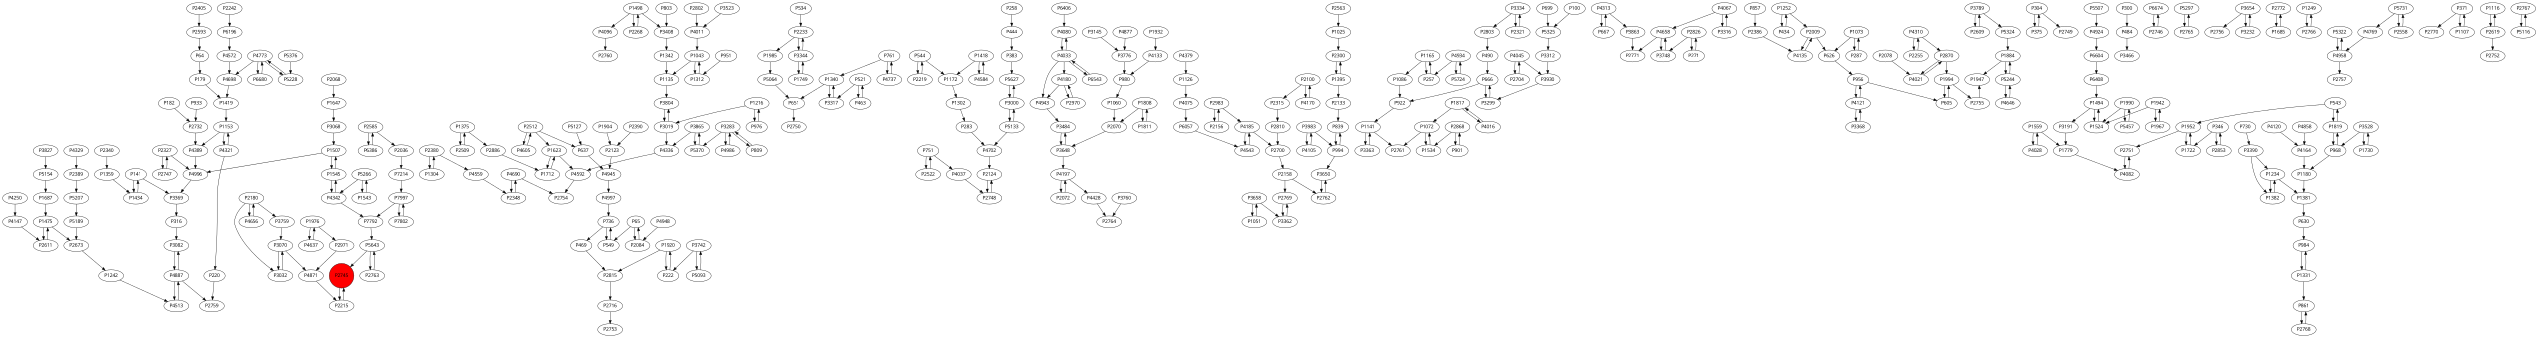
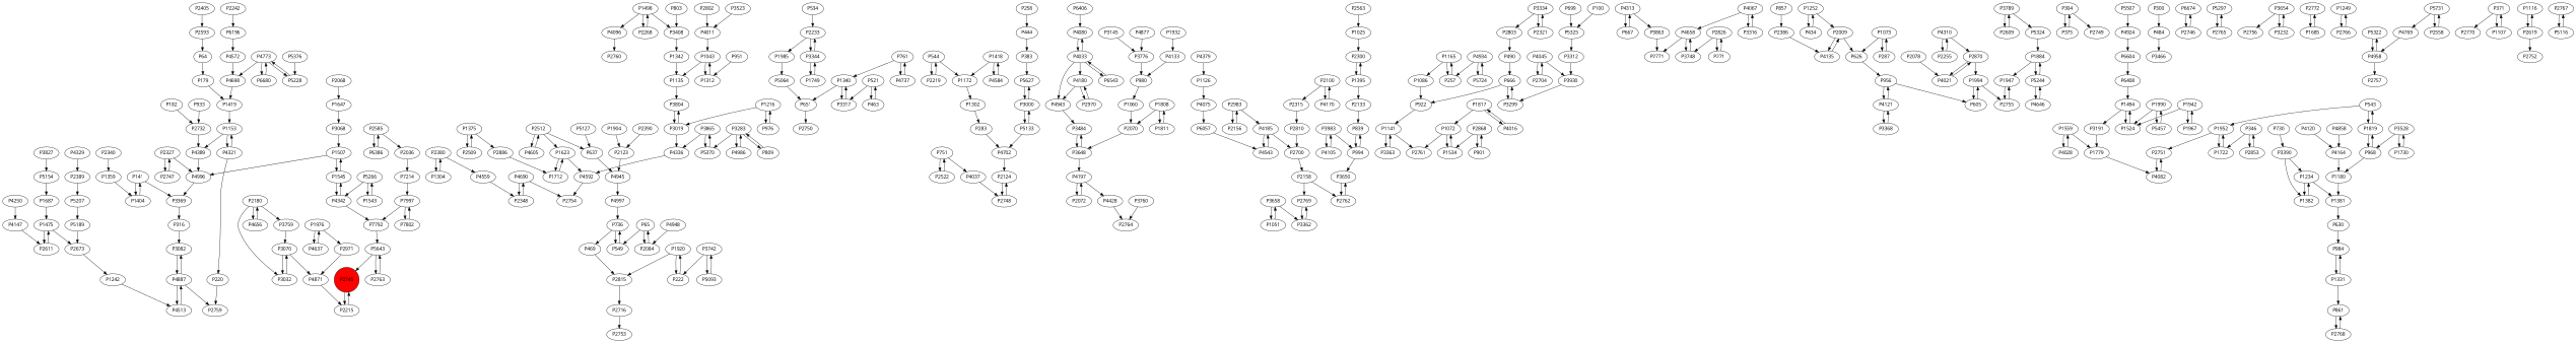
  digraph {
    fontname="Open Sans"
    node [fontname="Open Sans"]
    edge [fontname="Open Sans"]
    P6196
    P4572
    P4698
    P1419
    P1498
    P3408
    P2268
    P4096
    P1342
    P2760
    P1135
    P651
    P2750
    P2971
    P4871
    P2215
    P2745 [fillcolor=red shape=circle style=filled]
    P383
    P5627
    P3000
    P5133
    P6406
    P4080
    P4033
    P4180
    P4943
    P6543
    P4389
    P4996
    P3369
    P316
    P2036
    P7214
    P7997
    P7792
    P7802
    P1712
    P1623
    P4592
    P2754
    P2072
    P4197
    P4428
    P2764
    P1687
    P1475
    P2611
    P2673
    P1242
    P6680
    P4773
    P5228
    P4513
    P4887
    P3082
    P2759
    P2300
    P1395
    P2133
    P839
    P1165
    P257
    P1086
    P922
    P5127
    P637
    P4945
    P4997
    P2180
    P4656
    P3032
    P3759
    P3070
    P4658
    P2771
    P3748
    P1947
    P2755
    P304
    P375
    P2749
    P4075
    P6057
    P4543
    P4185
    P2327
    P2747
    P1904
    P2123
    P2751
    P4082
    P3863
    P994
    P3650
    P2762
    P4924
    P6604
    P6408
    P1494
    P2609
    P3789
    P5324
    P1884
    P3191
    P1779
    P1216
    P3019
    P976
    P4336
    P3804
    P2970
    P3484
    P1252
    P434
    n115 [label=P2009]
    P4135
    P626
    P4105
    P3983
    P65
    P2084
    P549
    P736
    P1141
    P2761
    P3363
    P3648
    P1234
    P1381
    P1382
    P630
    P984
    P1153
    P2700
    P2158
    P2769
    P3362
    P1524
    P3658
    P1051
    P2219
    P544
    P1172
    P1302
    P2522
    P751
    P4037
    P2748
    P5376
    P2763
    P5643
    P4702
    P534
    P2233
    P3344
    P1985
    P1749
    P5064
    P1647
    P3068
    P1507
    P1545
    P2124
    P141
-   P1404 [label=P1434]
+   P1404
    P5325
    P3312
    P3930
    P3299
    P300
    P484
    P3466
    P6674
    P2746
    P2070
    P4690
    P2348
    P3776
    P980
    P1060
    P666
    P5297
    P2765
    P1808
    P1811
    P490
    P4321
    P220
    P1994
    P605
    P4737
    P761
    P1340
    P3317
    P4120
    P4164
    P1180
    P3654
    P2756
    P3232
    P469
    P2772
    P1685
    P179
    P1331
    P861
    P2768
    P2815
    P4637
    P1976
    P2390
    P283
    n213 [label=P4310]
    P2255
    P2870
    P4021
    P1249
    P2766
    P3528
    P968
    P1730
    P1819
    P543
    P2563
    P1025
    P857
    P2386
    P5207
    P5189
    P956
    P4121
    P3368
    P2340
    P1359
    P1312
    P1043
    P2826
    P271
    P3742
    P5093
    P222
    P1920
    P346
    P1722
    P2853
    P1952
    P5266
    P4342
    P1543
    P4147
    P1534
    P1072
    P4045
    P2704
    P4934
    P5724
    P2512
    P4605
    P1559
    P4028
    P5322
    P4958
    P2757
    P4559
    P2802
    P4011
    P4170
    P2100
    P2315
    P2810
    P2380
    P1304
    P1418
    P4584
    P5457
    P1990
    P371
    P2770
    P1107
    P2716
    P2753
    P2593
    P64
    P2156
    P2983
    P1932
    P4133
    P667
    P4313
    P1116
    P2619
    P2752
    P1817
    P4016
    P4986
    P3283
    P809
    P5370
    P3865
    P5731
    P4769
    P2558
    P6386
    P2585
    P730
    P3390
    P4858
    P3523
    P2389
    P2868
    P901
    P4067
    P3316
    P1073
    P287
    P3760
    P463
    P521
    P3145
    P3827
    P5154
    P5244
    P444
    P100
    P951
    P933
    P2732
    P4646
    P4877
    P1126
    P3334
    P2803
    P2321
    P1942
    P1967
    P2886
    P4250
    P2405
    P2767
    P5116
    P5507
    P1375
    P2509
    P4379
    P4948
    P2078
    P2242
    P258
    P699
    P2068
    P803
    P182
    P4329
    P6196 -> P4572
    P4572 -> P4698
    P4698 -> P1419
    P1419 -> P1153
    P1498 -> P3408
    P1498 -> P2268
    P1498 -> P4096
    P3408 -> P1342
    P2268 -> P1498
    P4096 -> P2760
    P1342 -> P1135
    P1135 -> P3804
    P651 -> P2750
    P2971 -> P4871
    P4871 -> P2215
    P2215 -> P2745
    P2745 -> P2215
    P383 -> P5627
    P5627 -> P3000
    P3000 -> P5627
    P3000 -> P5133
    P5133 -> P3000
    P5133 -> P4702
    P6406 -> P4080
    P4080 -> P4033
    P4033 -> P4080
    P4033 -> P4180
    P4033 -> P4943
    P4033 -> P6543
    P4180 -> P4943
    P4180 -> P2970
    P4943 -> P3484
    P6543 -> P4033
    P4389 -> P4996
    P4996 -> P3369
    P3369 -> P316
    P316 -> P3082
    P2036 -> P7214
    P7214 -> P7997
    P7997 -> P7792
    P7997 -> P7802
    P7792 -> P5643
    P7802 -> P7997
    P1712 -> P1623
    P1623 -> P1712
    P1623 -> P4592
    P4592 -> P2754
    P2072 -> P4197
    P4197 -> P2072
    P4197 -> P4428
    P4428 -> P2764
    P1687 -> P1475
    P1475 -> P2611
    P1475 -> P2673
    P2611 -> P1475
    P2673 -> P1242
    P1242 -> P4513
    P6680 -> P4773
    P4773 -> P4698
    P4773 -> P6680
    P4773 -> P5228
    P5228 -> P4773
    P4513 -> P4887
    P4887 -> P4513
    P4887 -> P3082
    P4887 -> P2759
    P3082 -> P4887
    P2300 -> P1395
    P1395 -> P2300
    P1395 -> P2133
    P2133 -> P839
    P839 -> P994
    P1165 -> P257
    P1165 -> P1086
    P257 -> P1165
    P1086 -> P922
    P922 -> P1141
    P5127 -> P637
    P637 -> P4945
    P4945 -> P4997
    P4997 -> P736
    P2180 -> P4656
    P2180 -> P3032
    P2180 -> P3759
    P4656 -> P2180
    P3032 -> P3070
    P3759 -> P3070
    P3070 -> P4871
    P3070 -> P3032
    P4658 -> P2771
    P4658 -> P3748
    P3748 -> P4658
+   P1947 -> P2755
    P2755 -> P1947
    P304 -> P375
    P304 -> P2749
    P375 -> P304
    P4075 -> P6057
    P6057 -> P4543
    P4543 -> P4185
    P4185 -> P4543
    P4185 -> P2700
    P2327 -> P4996
    P2327 -> P2747
    P2747 -> P2327
    P1904 -> P2123
    P2123 -> P4945
    P2751 -> P4082
    P4082 -> P2751
    P3863 -> P2771
    P994 -> P839
    P994 -> P3650
    P3650 -> P2762
    P2762 -> P3650
    P4924 -> P6604
    P6604 -> P6408
    P6408 -> P1494
    P1494 -> P3191
    P1494 -> P1524
    P2609 -> P3789
    P3789 -> P2609
    P3789 -> P5324
    P5324 -> P1884
    P1884 -> P1947
    P1884 -> P5244
    P3191 -> P1779
    P1779 -> P4082
    P1216 -> P3019
    P1216 -> P976
    P3019 -> P4336
    P3019 -> P3804
    P976 -> P1216
    P4336 -> P4592
    P3804 -> P3019
    P2970 -> P4180
    P3484 -> P3648
    P1252 -> P434
    P1252 -> n115
    P434 -> P1252
    n115 -> P4135
    n115 -> P626
    P4135 -> n115
    P626 -> P956
    P4105 -> P3983
    P3983 -> P994
    P3983 -> P4105
    P65 -> P2084
    P65 -> P549
    P2084 -> P65
    P549 -> P736
    P736 -> P549
    P736 -> P469
    P1141 -> P2761
    P1141 -> P3363
    P3363 -> P1141
    P3648 -> P4197
    P3648 -> P3484
    P1234 -> P1381
    P1234 -> P1382
    P1381 -> P630
    P1382 -> P1234
    P630 -> P984
    P984 -> P1331
    P1153 -> P4389
    P1153 -> P4321
    P2700 -> P2158
    P2158 -> P2762
    P2158 -> P2769
    P2769 -> P3362
    P3362 -> P2769
    P1524 -> P1494
    P3658 -> P3362
    P3658 -> P1051
    P1051 -> P3658
    P2219 -> P544
    P544 -> P2219
    P544 -> P1172
    P1172 -> P1302
    P1302 -> P283
    P2522 -> P751
    P751 -> P2522
    P751 -> P4037
    P4037 -> P2748
    P2748 -> P2124
    P5376 -> P5228
    P2763 -> P5643
    P5643 -> P2745
    P5643 -> P2763
    P4702 -> P2124
    P534 -> P2233
    P2233 -> P3344
    P2233 -> P1985
    P3344 -> P2233
    P3344 -> P1749
    P1985 -> P5064
    P1749 -> P3344
    P5064 -> P651
    P1647 -> P3068
    P3068 -> P1507
    P1507 -> P4996
    P1507 -> P1545
    P1545 -> P1507
    P1545 -> P4342
    P2124 -> P2748
    P141 -> P3369
    P141 -> P1404
    P1404 -> P141
    P5325 -> P3312
    P3312 -> P3930
    P3930 -> P3299
    P3299 -> P666
    P300 -> P484
    P484 -> P3466
    P6674 -> P2746
    P2746 -> P6674
    P2070 -> P3648
    P4690 -> P2754
    P4690 -> P2348
    P2348 -> P4690
    P3776 -> P980
    P980 -> P1060
    P1060 -> P2070
    P666 -> P922
    P666 -> P3299
    P5297 -> P2765
    P2765 -> P5297
    P1808 -> P2070
    P1808 -> P1811
    P1811 -> P1808
    P490 -> P666
    P4321 -> P1153
    P4321 -> P220
    P220 -> P2759
    P1994 -> P2755
    P1994 -> P605
    P605 -> P1994
    P4737 -> P761
    P761 -> P4737
    P761 -> P1340
    P1340 -> P651
    P1340 -> P3317
    P3317 -> P1340
    P4120 -> P4164
    P4164 -> P1180
    P1180 -> P1381
    P3654 -> P2756
    P3654 -> P3232
    P3232 -> P3654
    P469 -> P2815
    P2772 -> P1685
    P1685 -> P2772
    P179 -> P1419
    P1331 -> P984
    P1331 -> P861
    P861 -> P2768
    P2768 -> P861
    P2815 -> P2716
    P4637 -> P1976
    P1976 -> P2971
    P1976 -> P4637
    P2390 -> P2123
    P283 -> P4702
    n213 -> P2255
    n213 -> P2870
    P2255 -> n213
    P2870 -> P1994
    P2870 -> P4021
    P4021 -> P2870
    P1249 -> P2766
    P2766 -> P1249
    P3528 -> P968
    P3528 -> P1730
    P968 -> P1180
    P968 -> P1819
    P1730 -> P3528
    P1819 -> P968
    P1819 -> P543
    P543 -> P1819
    P543 -> P1952
    P2563 -> P1025
    P1025 -> P2300
    P857 -> P2386
    P2386 -> P4135
    P5207 -> P5189
    P5189 -> P2673
    P956 -> P605
    P956 -> P4121
    P4121 -> P956
    P4121 -> P3368
    P3368 -> P4121
    P2340 -> P1359
    P1359 -> P1404
    P1312 -> P1043
    P1043 -> P1135
    P1043 -> P1312
    P2826 -> P3748
    P2826 -> P271
    P271 -> P2826
    P3742 -> P5093
    P3742 -> P222
    P5093 -> P3742
    P222 -> P1920
    P1920 -> P2815
    P1920 -> P222
    P346 -> P1722
    P346 -> P2853
    P1722 -> P1952
    P2853 -> P346
    P1952 -> P2751
    P1952 -> P1722
    P5266 -> P4342
    P5266 -> P1543
    P4342 -> P7792
    P4342 -> P1545
    P1543 -> P5266
    P4147 -> P2611
    P1534 -> P1072
    P1072 -> P2761
    P1072 -> P1534
    P4045 -> P3930
    P4045 -> P2704
    P2704 -> P4045
    P4934 -> P257
    P4934 -> P5724
    P5724 -> P4934
    P2512 -> P1623
    P2512 -> P637
    P2512 -> P4605
    P4605 -> P2512
    P1559 -> P1779
    P1559 -> P4028
    P4028 -> P1559
    P5322 -> P4958
    P4958 -> P5322
    P4958 -> P2757
    P4559 -> P2348
    P2802 -> P4011
    P4011 -> P1043
    P4170 -> P2100
    P2100 -> P4170
    P2100 -> P2315
    P2315 -> P2810
    P2810 -> P2700
    P2380 -> P4559
    P2380 -> P1304
    P1304 -> P2380
    P1418 -> P1172
    P1418 -> P4584
    P4584 -> P1418
    P5457 -> P1990
    P1990 -> P1524
    P1990 -> P5457
    P371 -> P2770
    P371 -> P1107
    P1107 -> P371
    P2716 -> P2753
    P2593 -> P64
    P64 -> P179
    P2156 -> P2983
    P2983 -> P4185
    P2983 -> P2156
    P1932 -> P4133
    P4133 -> P980
    P667 -> P4313
    P4313 -> P3863
    P4313 -> P667
    P1116 -> P2619
    P2619 -> P1116
    P2619 -> P2752
    P1817 -> P1072
    P1817 -> P4016
    P4016 -> P1817
    P4986 -> P3283
    P3283 -> P4986
    P3283 -> P809
    P3283 -> P5370
    P809 -> P3283
    P5370 -> P3865
    P3865 -> P4336
    P3865 -> P5370
    P5731 -> P4769
    P5731 -> P2558
    P4769 -> P4958
    P2558 -> P5731
    P6386 -> P2585
    P2585 -> P2036
    P2585 -> P6386
    P730 -> P3390
    P3390 -> P1234
    P3390 -> P1382
    P4858 -> P4164
    P3523 -> P4011
    P2389 -> P5207
    P2868 -> P1534
    P2868 -> P901
    P901 -> P2868
    P4067 -> P4658
    P4067 -> P3316
    P3316 -> P4067
    P1073 -> P626
    P1073 -> P287
    P287 -> P1073
    P3760 -> P2764
    P463 -> P521
    P521 -> P3317
    P521 -> P463
    P3145 -> P3776
    P3827 -> P5154
    P5154 -> P1687
    P5244 -> P1884
    P5244 -> P4646
    P444 -> P383
    P100 -> P5325
    P951 -> P1312
    P933 -> P2732
    P2732 -> P4389
    P4646 -> P5244
    P4877 -> P3776
    P1126 -> P4075
    P3334 -> P2803
    P3334 -> P2321
    P2803 -> P490
    P2321 -> P3334
    P1942 -> P1524
    P1942 -> P1967
    P1967 -> P1942
    P2886 -> P1712
    P4250 -> P4147
    P2405 -> P2593
    P2767 -> P5116
    P5116 -> P2767
    P5507 -> P4924
    P1375 -> P2886
    P1375 -> P2509
    P2509 -> P1375
    P4379 -> P1126
    P4948 -> P2084
    P2078 -> P4021
    P2242 -> P6196
    P258 -> P444
    P699 -> P5325
    P2068 -> P1647
    P803 -> P3408
    P182 -> P2732
    P4329 -> P2389
  }
